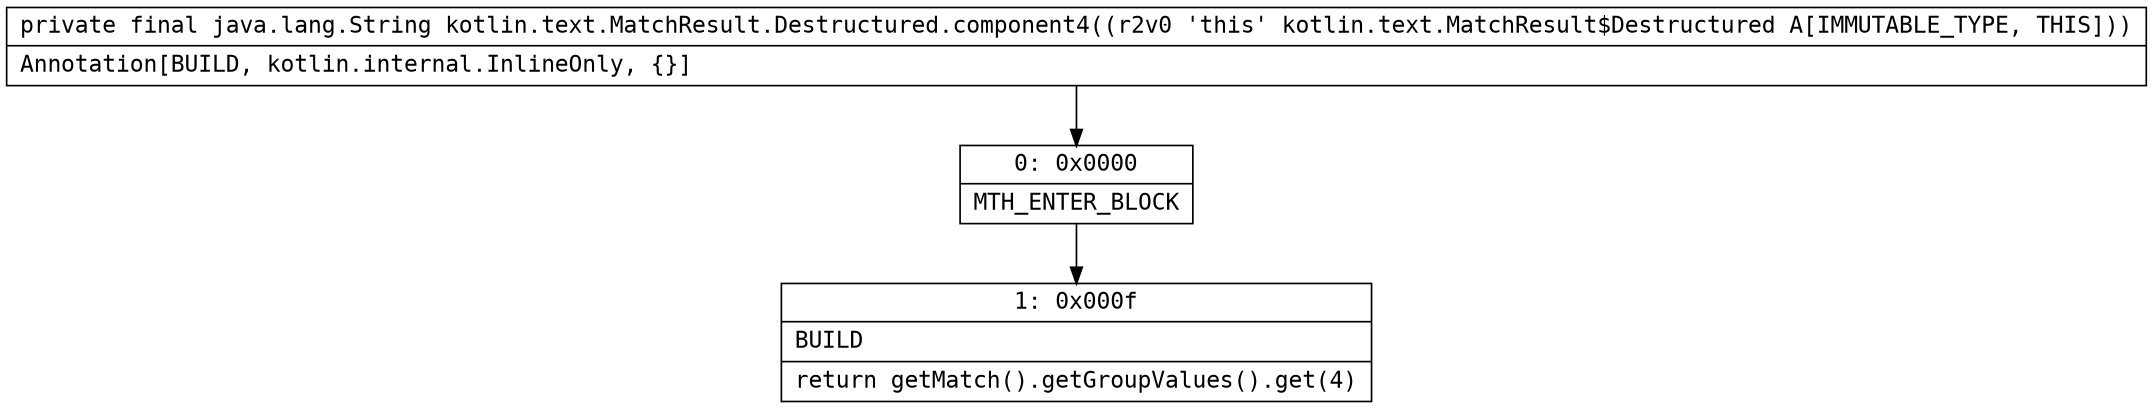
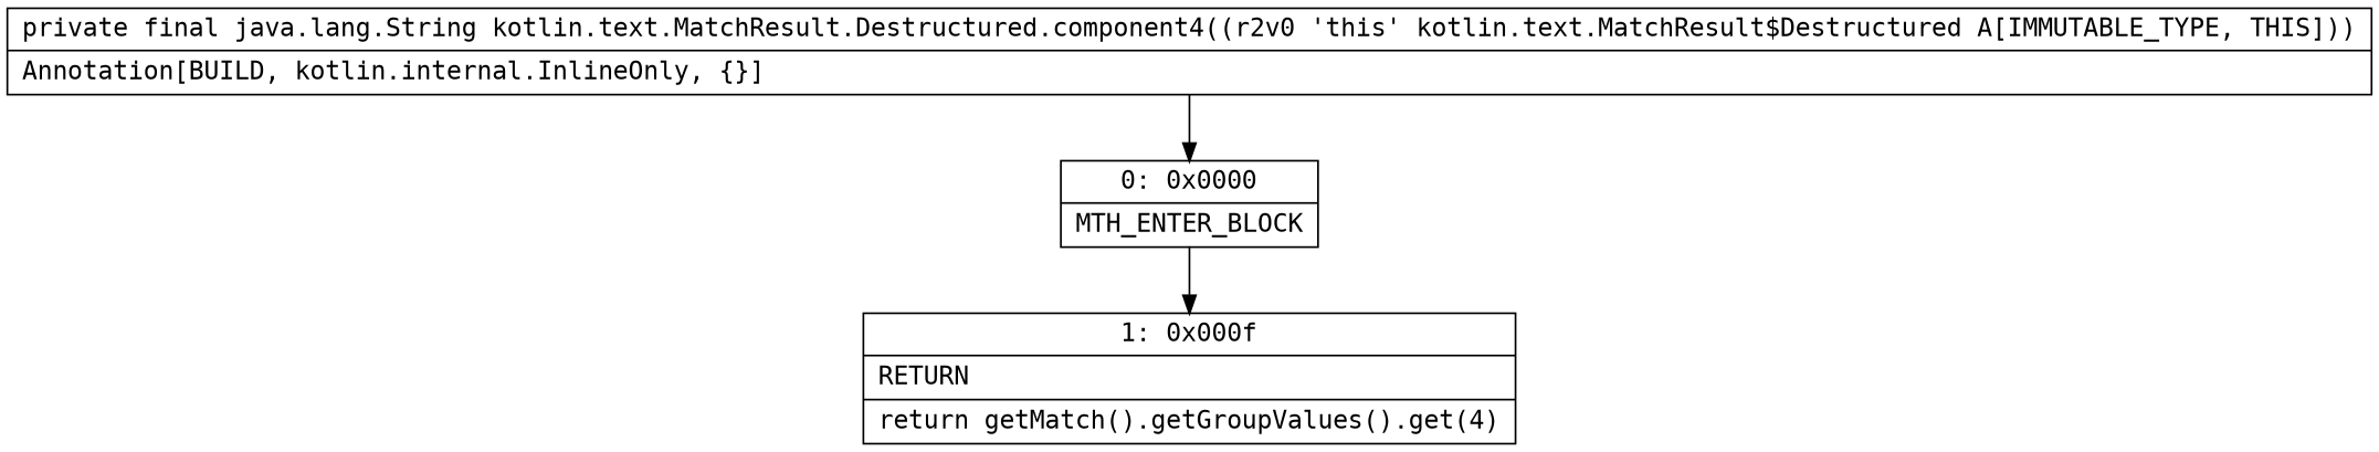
  digraph {
    fontname="DejaVu Sans Mono"
    node [shape=record fontname="DejaVu Sans Mono"]
    edge [fontname="DejaVu Sans Mono"]
    n1 [label="{0\:\ 0x0000|MTH_ENTER_BLOCK\l}"]
-   n2 [label="{1\:\ 0x000f|BUILD\l|return getMatch().getGroupValues().get(4)\l}"]
+   n2 [label="{1\:\ 0x000f|RETURN\l|return getMatch().getGroupValues().get(4)\l}"]
    n3 [label="{private final java.lang.String kotlin.text.MatchResult.Destructured.component4((r2v0 'this' kotlin.text.MatchResult$Destructured A[IMMUTABLE_TYPE, THIS]))  | Annotation[BUILD, kotlin.internal.InlineOnly, \{\}]\l}"]
    n1 -> n2
    n3 -> n1
  }
